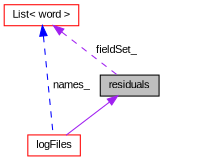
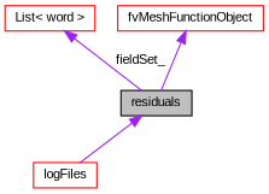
  digraph {
    fontname="Liberation Sans"
    node [color=red fontname="Liberation Sans" fontsize=10 shape=record]
    edge [color=purple dir=back fontname="Liberation Sans" fontsize=10 labelfontname=Helvetica labelfontsize=10 style=solid]
    n1 [color=black fillcolor=grey75 fontcolor=black height=0.2 label=residuals style=filled width=0.4]
    n2 [height=0.2 label=logFiles width=0.4]
+   n3 [height=0.2 label=fvMeshFunctionObject width=0.4]
    n4 [height=0.2 label="List\< word \>" width=0.4]
    n1 -> n2
-   n4 -> n1 [label=" fieldSet_" style=dashed]
-   n4 -> n2 [color=blue label=" names_" style=dashed]
+   n3 -> n1
+   n4 -> n1 [label=" fieldSet_"]
  }
